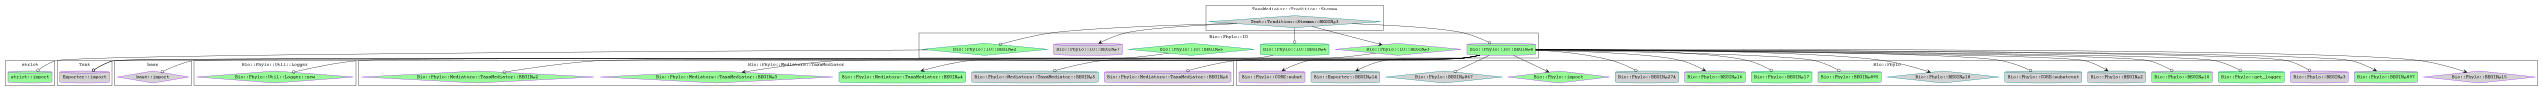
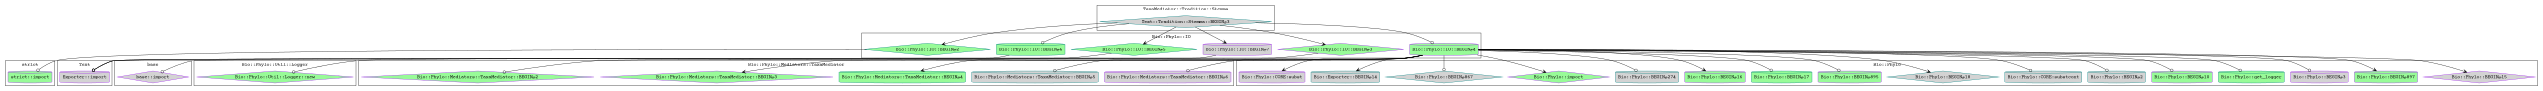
  digraph {
    fontname="Courier Prime"
    node [color=purple fillcolor=palegreen fontname="Courier Prime" shape=cylinder style=filled]
    edge [arrowhead=odot fontname="Courier Prime"]
    "Text::Tradition::Stemma::BEGIN@3" [color=teal fillcolor=lightgrey shape=diamond]
    "Bio::Phylo::Util::Logger::new" [shape=diamond]
    "Bio::Phylo::IO::BEGIN@2" [color=teal shape=diamond]
    "Bio::Phylo::IO::BEGIN@5" [color=teal shape=diamond]
    "Bio::Phylo::IO::BEGIN@3" [shape=diamond]
    "Bio::Phylo::IO::BEGIN@7" [fillcolor=lightgrey]
    "Bio::Phylo::IO::BEGIN@4"
    "Bio::Phylo::IO::BEGIN@6" [color=teal]
    "base::import" [fillcolor=lightgrey shape=diamond]
    "Exporter::import" [fillcolor=lightgrey]
    "Bio::Phylo::Mediators::TaxaMediator::BEGIN@6" [fillcolor=lightgrey]
    "Bio::Phylo::Mediators::TaxaMediator::BEGIN@5" [color=teal fillcolor=lightgrey]
    "Bio::Phylo::Mediators::TaxaMediator::BEGIN@4" [color=teal]
    "Bio::Phylo::Mediators::TaxaMediator::BEGIN@3" [shape=diamond]
    "Bio::Phylo::Mediators::TaxaMediator::BEGIN@2" [shape=diamond]
    "strict::import"
    "Bio::Phylo::BEGIN@15" [fillcolor=lightgrey shape=diamond]
    "Bio::Phylo::BEGIN@897"
    "Bio::Phylo::BEGIN@3" [fillcolor=lightgrey]
    "Bio::Phylo::get_logger" [color=teal]
    "Bio::Phylo::BEGIN@10"
    "Bio::Phylo::BEGIN@2" [color=teal fillcolor=lightgrey]
    "Bio::Phylo::CORE:substcont" [color=teal fillcolor=lightgrey]
    "Bio::Phylo::BEGIN@18" [color=teal fillcolor=lightgrey shape=diamond]
    "Bio::Phylo::BEGIN@895"
    "Bio::Phylo::BEGIN@17" [color=teal]
    "Bio::Phylo::BEGIN@16"
    n28 [color=teal fillcolor=lightgrey label="Bio::Phylo::BEGIN@274"]
    "Bio::Phylo::import" [shape=diamond]
    "Bio::Phylo::BEGIN@867" [color=teal fillcolor=lightgrey shape=diamond]
    n31 [color=teal fillcolor=lightgrey label="Bio::Exporter::BEGIN@14"]
    "Bio::Phylo::CORE:subst" [fillcolor=lightgrey]
    subgraph cluster_1 {
      label="TaxaMediator::Tradition::Stemma"
      "Text::Tradition::Stemma::BEGIN@3"
    }
    subgraph cluster_2 {
      label="Bio::Phylo::Util::Logger"
      "Bio::Phylo::Util::Logger::new"
    }
    subgraph cluster_3 {
      label="Bio::Phylo::IO"
      "Bio::Phylo::IO::BEGIN@2"
      "Bio::Phylo::IO::BEGIN@5"
      "Bio::Phylo::IO::BEGIN@3"
      "Bio::Phylo::IO::BEGIN@7"
      "Bio::Phylo::IO::BEGIN@4"
      "Bio::Phylo::IO::BEGIN@6"
    }
    subgraph cluster_4 {
      label=base
      "base::import"
    }
    subgraph cluster_5 {
      label=Text
      "Exporter::import"
    }
    subgraph cluster_6 {
      label="Bio::Phylo::Mediators::TaxaMediator"
      "Bio::Phylo::Mediators::TaxaMediator::BEGIN@6"
      "Bio::Phylo::Mediators::TaxaMediator::BEGIN@5"
      "Bio::Phylo::Mediators::TaxaMediator::BEGIN@4"
      "Bio::Phylo::Mediators::TaxaMediator::BEGIN@3"
      "Bio::Phylo::Mediators::TaxaMediator::BEGIN@2"
    }
    subgraph cluster_7 {
      label="strict"
      "strict::import"
    }
    subgraph cluster_8 {
      label="Bio::Phylo"
      "Bio::Phylo::BEGIN@15"
      "Bio::Phylo::BEGIN@897"
      "Bio::Phylo::BEGIN@3"
      "Bio::Phylo::get_logger"
      "Bio::Phylo::BEGIN@10"
      "Bio::Phylo::BEGIN@2"
      "Bio::Phylo::CORE:substcont"
      "Bio::Phylo::BEGIN@18"
      "Bio::Phylo::BEGIN@895"
      "Bio::Phylo::BEGIN@17"
      "Bio::Phylo::BEGIN@16"
      n28
      "Bio::Phylo::import"
      "Bio::Phylo::BEGIN@867"
      n31
      "Bio::Phylo::CORE:subst"
    }
-   "Text::Tradition::Stemma::BEGIN@3" -> "Bio::Phylo::IO::BEGIN@2"
+   "Text::Tradition::Stemma::BEGIN@3" -> "Bio::Phylo::IO::BEGIN@2" [arrowhead=vee]
+   "Text::Tradition::Stemma::BEGIN@3" -> "Bio::Phylo::IO::BEGIN@5" [arrowhead=vee]
    "Text::Tradition::Stemma::BEGIN@3" -> "Bio::Phylo::IO::BEGIN@3" [arrowhead=vee]
    "Text::Tradition::Stemma::BEGIN@3" -> "Bio::Phylo::IO::BEGIN@7" [arrowhead=vee]
    "Text::Tradition::Stemma::BEGIN@3" -> "Bio::Phylo::IO::BEGIN@4"
    "Text::Tradition::Stemma::BEGIN@3" -> "Bio::Phylo::IO::BEGIN@6"
    "Bio::Phylo::IO::BEGIN@2" -> "strict::import"
    "Bio::Phylo::IO::BEGIN@5" -> "Exporter::import"
    "Bio::Phylo::IO::BEGIN@3" -> "base::import"
+   "Bio::Phylo::IO::BEGIN@7" -> "Exporter::import"
    "Bio::Phylo::IO::BEGIN@4" -> "Bio::Phylo::Util::Logger::new"
    "Bio::Phylo::IO::BEGIN@4" -> "Bio::Phylo::Mediators::TaxaMediator::BEGIN@6"
    "Bio::Phylo::IO::BEGIN@4" -> "Bio::Phylo::Mediators::TaxaMediator::BEGIN@5"
    "Bio::Phylo::IO::BEGIN@4" -> "Bio::Phylo::Mediators::TaxaMediator::BEGIN@4" [arrowhead=vee]
    "Bio::Phylo::IO::BEGIN@4" -> "Bio::Phylo::Mediators::TaxaMediator::BEGIN@3" [arrowhead=vee]
    "Bio::Phylo::IO::BEGIN@4" -> "Bio::Phylo::Mediators::TaxaMediator::BEGIN@2"
    "Bio::Phylo::IO::BEGIN@4" -> "Bio::Phylo::BEGIN@15" [arrowhead=vee]
    "Bio::Phylo::IO::BEGIN@4" -> "Bio::Phylo::BEGIN@897" [arrowhead=vee]
    "Bio::Phylo::IO::BEGIN@4" -> "Bio::Phylo::BEGIN@3"
    "Bio::Phylo::IO::BEGIN@4" -> "Bio::Phylo::get_logger"
    "Bio::Phylo::IO::BEGIN@4" -> "Bio::Phylo::BEGIN@10"
-   "Bio::Phylo::IO::BEGIN@4" -> "Bio::Phylo::BEGIN@2" [arrowhead=vee]
+   "Bio::Phylo::IO::BEGIN@4" -> "Bio::Phylo::BEGIN@2"
    "Bio::Phylo::IO::BEGIN@4" -> "Bio::Phylo::CORE:substcont"
    "Bio::Phylo::IO::BEGIN@4" -> "Bio::Phylo::BEGIN@18" [arrowhead=vee]
    "Bio::Phylo::IO::BEGIN@4" -> "Bio::Phylo::BEGIN@895"
    "Bio::Phylo::IO::BEGIN@4" -> "Bio::Phylo::BEGIN@17"
    "Bio::Phylo::IO::BEGIN@4" -> "Bio::Phylo::BEGIN@16" [arrowhead=vee]
    "Bio::Phylo::IO::BEGIN@4" -> n28
    "Bio::Phylo::IO::BEGIN@4" -> "Bio::Phylo::import" [arrowhead=vee]
    "Bio::Phylo::IO::BEGIN@4" -> "Bio::Phylo::BEGIN@867"
    "Bio::Phylo::IO::BEGIN@4" -> n31 [arrowhead=vee]
    "Bio::Phylo::IO::BEGIN@4" -> "Bio::Phylo::CORE:subst" [arrowhead=vee]
    "Bio::Phylo::IO::BEGIN@6" -> "Exporter::import"
  }
